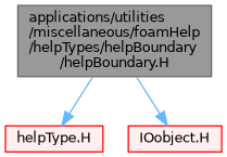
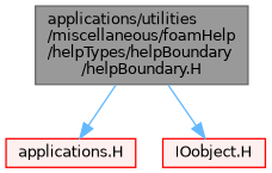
  digraph {
    node [color=red fillcolor="#FFF0F0" fontname=Helvetica fontsize=10 shape=box style=filled]
    edge [color=steelblue1 fontname=Helvetica fontsize=10 labelfontname=Helvetica labelfontsize=10 style=solid]
    n1 [color=gray40 fillcolor=grey60 fontcolor=black height=0.2 label="applications/utilities\l/miscellaneous/foamHelp\l/helpTypes/helpBoundary\l/helpBoundary.H" width=0.4]
-   n2 [height=0.2 label="helpType.H" width=0.4]
+   n2 [height=0.2 label="applications.H" width=0.4]
    n3 [height=0.2 label="IOobject.H" width=0.4]
    n1 -> n2
    n1 -> n3
  }
